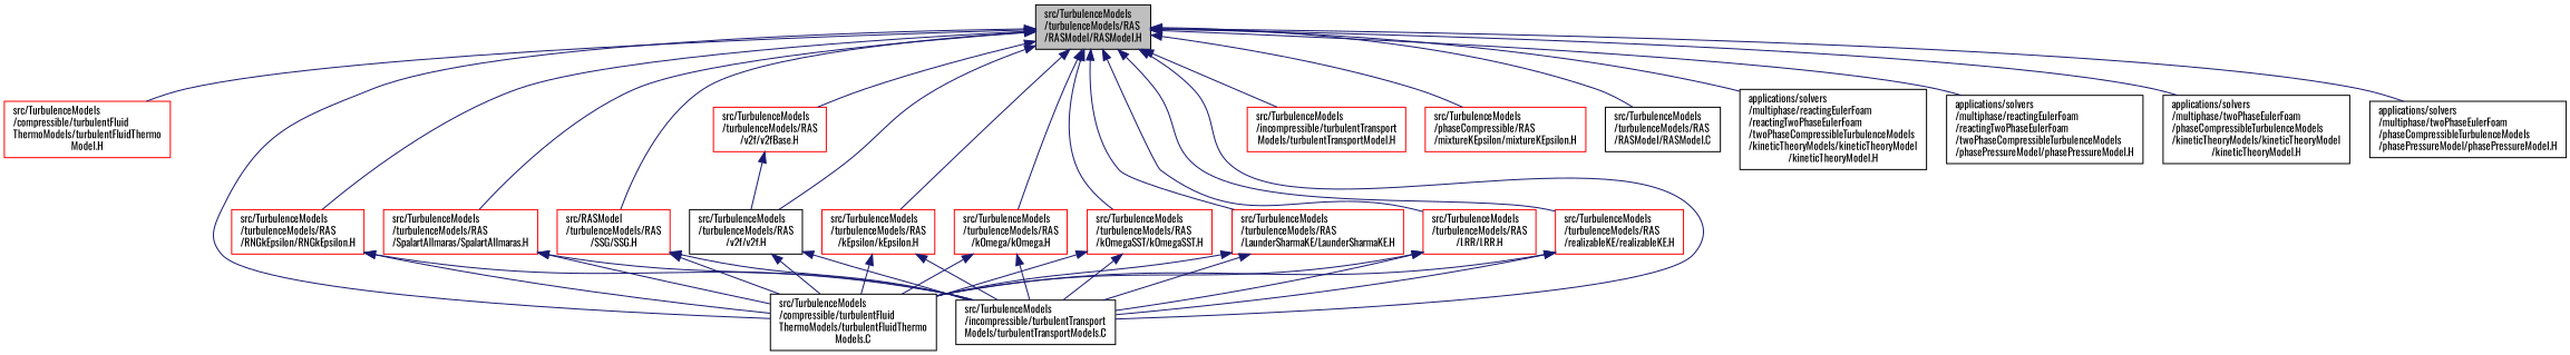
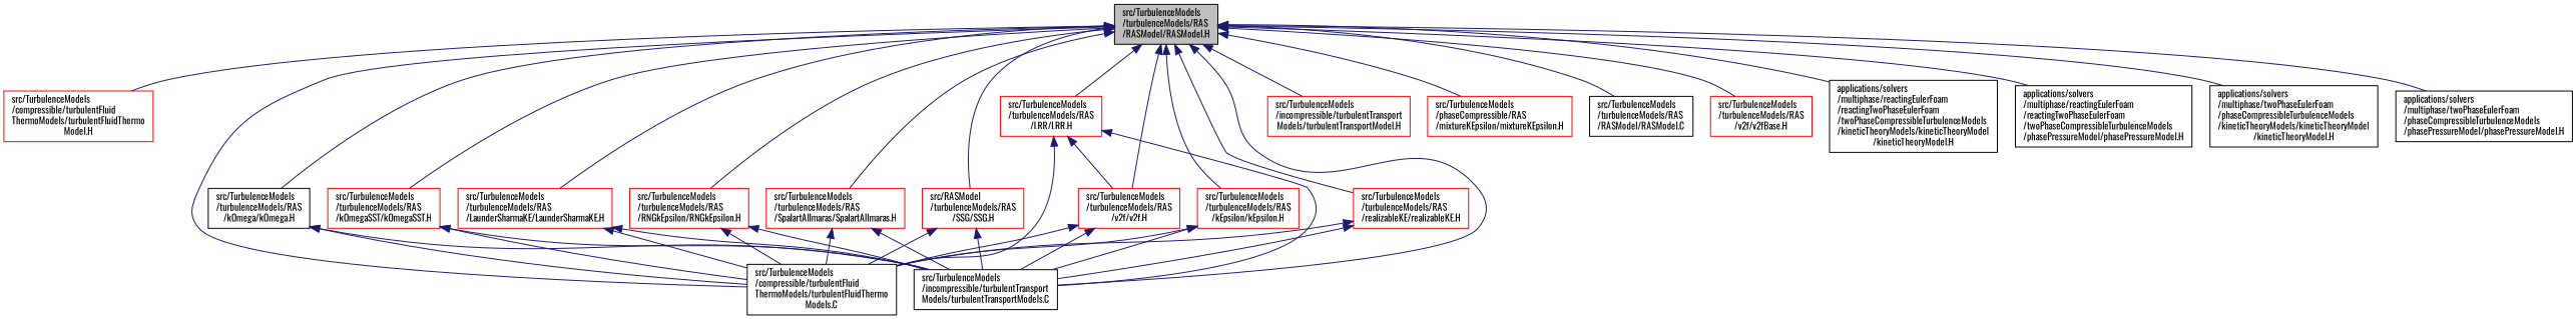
  digraph {
    fontname=Oswald
    node [color=red fontname=Oswald fontsize=10 shape=record]
    edge [color=midnightblue dir=back fontname=Oswald fontsize=10 labelfontname=Helvetica labelfontsize=10 style=solid]
    n1 [color=black fillcolor=grey75 fontcolor=black height=0.2 label="src/TurbulenceModels\l/turbulenceModels/RAS\l/RASModel/RASModel.H" style=filled width=0.4]
    n2 [height=0.2 label="src/TurbulenceModels\l/compressible/turbulentFluid\lThermoModels/turbulentFluidThermo\lModel.H" width=0.4]
    n3 [color=black height=0.2 label="src/TurbulenceModels\l/compressible/turbulentFluid\lThermoModels/turbulentFluidThermo\lModels.C" width=0.4]
    n4 [height=0.2 label="src/TurbulenceModels\l/incompressible/turbulentTransport\lModels/turbulentTransportModel.H" width=0.4]
    n5 [color=black height=0.2 label="src/TurbulenceModels\l/incompressible/turbulentTransport\lModels/turbulentTransportModels.C" width=0.4]
    n6 [height=0.2 label="src/TurbulenceModels\l/phaseCompressible/RAS\l/mixtureKEpsilon/mixtureKEpsilon.H" width=0.4]
    n7 [height=0.2 label="src/TurbulenceModels\l/turbulenceModels/RAS\l/kEpsilon/kEpsilon.H" width=0.4]
-   n8 [height=0.2 label="src/TurbulenceModels\l/turbulenceModels/RAS\l/kOmega/kOmega.H" width=0.4]
+   n8 [color=black height=0.2 label="src/TurbulenceModels\l/turbulenceModels/RAS\l/kOmega/kOmega.H" width=0.4]
    n9 [height=0.2 label="src/TurbulenceModels\l/turbulenceModels/RAS\l/kOmegaSST/kOmegaSST.H" width=0.4]
    n10 [height=0.2 label="src/TurbulenceModels\l/turbulenceModels/RAS\l/LaunderSharmaKE/LaunderSharmaKE.H" width=0.4]
    n11 [height=0.2 label="src/TurbulenceModels\l/turbulenceModels/RAS\l/LRR/LRR.H" width=0.4]
    n12 [color=black height=0.2 label="src/TurbulenceModels\l/turbulenceModels/RAS\l/RASModel/RASModel.C" width=0.4]
    n13 [height=0.2 label="src/TurbulenceModels\l/turbulenceModels/RAS\l/realizableKE/realizableKE.H" width=0.4]
    n14 [height=0.2 label="src/TurbulenceModels\l/turbulenceModels/RAS\l/RNGkEpsilon/RNGkEpsilon.H" width=0.4]
    n15 [height=0.2 label="src/TurbulenceModels\l/turbulenceModels/RAS\l/SpalartAllmaras/SpalartAllmaras.H" width=0.4]
    n16 [height=0.2 label="src/RASModel\l/turbulenceModels/RAS\l/SSG/SSG.H" width=0.4]
    n17 [height=0.2 label="src/TurbulenceModels\l/turbulenceModels/RAS\l/v2f/v2fBase.H" width=0.4]
-   n18 [color=black height=0.2 label="src/TurbulenceModels\l/turbulenceModels/RAS\l/v2f/v2f.H" width=0.4]
+   n18 [height=0.2 label="src/TurbulenceModels\l/turbulenceModels/RAS\l/v2f/v2f.H" width=0.4]
    n19 [color=black height=0.2 label="applications/solvers\l/multiphase/reactingEulerFoam\l/reactingTwoPhaseEulerFoam\l/twoPhaseCompressibleTurbulenceModels\l/kineticTheoryModels/kineticTheoryModel\l/kineticTheoryModel.H" width=0.4]
    n20 [color=black height=0.2 label="applications/solvers\l/multiphase/reactingEulerFoam\l/reactingTwoPhaseEulerFoam\l/twoPhaseCompressibleTurbulenceModels\l/phasePressureModel/phasePressureModel.H" width=0.4]
    n21 [color=black height=0.2 label="applications/solvers\l/multiphase/twoPhaseEulerFoam\l/phaseCompressibleTurbulenceModels\l/kineticTheoryModels/kineticTheoryModel\l/kineticTheoryModel.H" width=0.4]
    n22 [color=black height=0.2 label="applications/solvers\l/multiphase/twoPhaseEulerFoam\l/phaseCompressibleTurbulenceModels\l/phasePressureModel/phasePressureModel.H" width=0.4]
    n1 -> n2
    n1 -> n3
    n1 -> n4
    n1 -> n5
    n1 -> n6
    n1 -> n7
    n1 -> n8
    n1 -> n9
    n1 -> n10
    n1 -> n11
    n1 -> n12
    n1 -> n13
    n1 -> n14
    n1 -> n15
    n1 -> n16
    n1 -> n17
    n1 -> n18
    n1 -> n19
    n1 -> n20
    n1 -> n21
    n1 -> n22
    n7 -> n3
    n7 -> n5
    n8 -> n3
    n8 -> n5
    n9 -> n3
    n9 -> n5
    n10 -> n3
    n10 -> n5
    n11 -> n3
    n11 -> n5
    n13 -> n3
    n13 -> n5
    n14 -> n3
    n14 -> n5
    n15 -> n3
    n15 -> n5
    n16 -> n3
    n16 -> n5
-   n17 -> n18
+   n11 -> n18
    n18 -> n3
    n18 -> n5
  }
